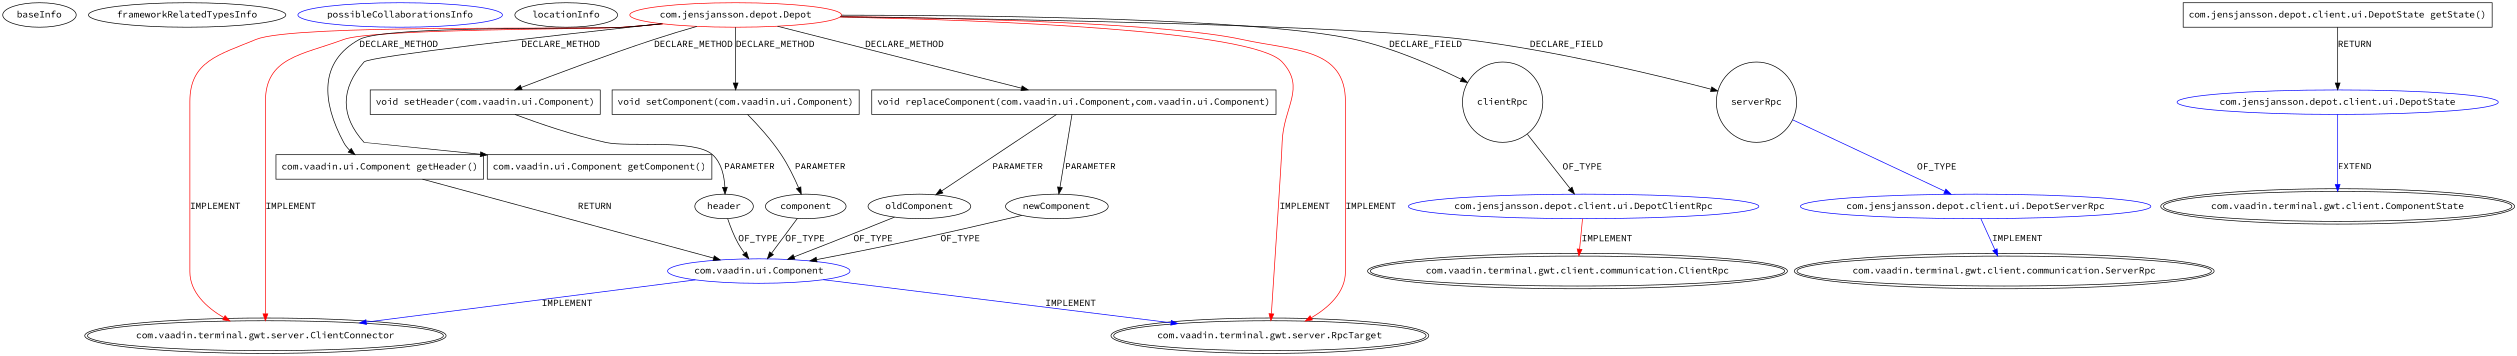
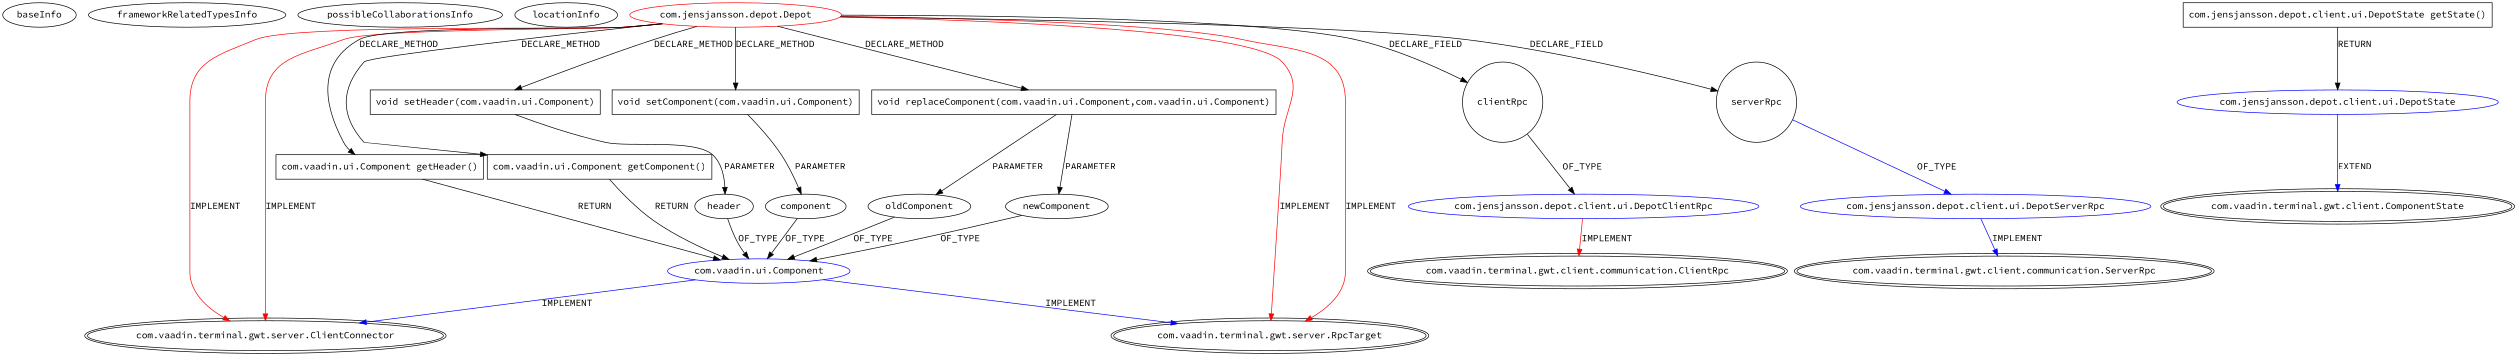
  digraph {
    fontname="Source Code Pro"
    node [fontname="Source Code Pro" isFrameworkType=false vertexType=CLIENT_METHOD_DECLARATION]
    edge [fontname="Source Code Pro"]
    baseInfo [category=extension_graph graphId=378 isAnonymous=false possibleRelation=true isFrameworkType="" vertexType=""]
    frameworkRelatedTypesInfo [0="com.vaadin.terminal.gwt.server.ClientConnector" 1="com.vaadin.terminal.gwt.server.RpcTarget" 2="com.vaadin.terminal.gwt.server.ClientConnector" 3="com.vaadin.terminal.gwt.server.RpcTarget" isFrameworkType="" vertexType=""]
-   possibleCollaborationsInfo [0="378~FIELD_DECLARATION-~com.vaadin.terminal.gwt.server.ClientConnector com.vaadin.terminal.gwt.server.RpcTarget com.vaadin.terminal.gwt.server.ClientConnector com.vaadin.terminal.gwt.server.RpcTarget ~com.vaadin.terminal.gwt.client.communication.ServerRpc ~false~false" 1="378~CLIENT_METHOD_DECLARATION-RETURN_TYPE-~com.vaadin.terminal.gwt.server.ClientConnector com.vaadin.terminal.gwt.server.RpcTarget com.vaadin.terminal.gwt.server.ClientConnector com.vaadin.terminal.gwt.server.RpcTarget ~com.vaadin.terminal.gwt.client.ComponentState ~false~false" 2="378~CLIENT_METHOD_DECLARATION-PARAMETER_DECLARATION-CLIENT_METHOD_DECLARATION-PARAMETER_DECLARATION-CLIENT_METHOD_DECLARATION-RETURN_TYPE-CLIENT_METHOD_DECLARATION-PARAMETER_DECLARATION-CLIENT_METHOD_DECLARATION-RETURN_TYPE-CLIENT_METHOD_DECLARATION-PARAMETER_DECLARATION-~com.vaadin.terminal.gwt.server.ClientConnector com.vaadin.terminal.gwt.server.RpcTarget com.vaadin.terminal.gwt.server.ClientConnector com.vaadin.terminal.gwt.server.RpcTarget ~com.vaadin.terminal.gwt.server.ClientConnector com.vaadin.terminal.gwt.server.RpcTarget ~false~false" 3="378~FIELD_DECLARATION-~com.vaadin.terminal.gwt.server.ClientConnector com.vaadin.terminal.gwt.server.RpcTarget com.vaadin.terminal.gwt.server.ClientConnector com.vaadin.terminal.gwt.server.RpcTarget ~com.vaadin.terminal.gwt.client.communication.ClientRpc ~false~false" color=blue isFrameworkType="" vertexType=""]
+   possibleCollaborationsInfo [0="378~FIELD_DECLARATION-~com.vaadin.terminal.gwt.server.ClientConnector com.vaadin.terminal.gwt.server.RpcTarget com.vaadin.terminal.gwt.server.ClientConnector com.vaadin.terminal.gwt.server.RpcTarget ~com.vaadin.terminal.gwt.client.communication.ServerRpc ~false~false" 1="378~CLIENT_METHOD_DECLARATION-RETURN_TYPE-~com.vaadin.terminal.gwt.server.ClientConnector com.vaadin.terminal.gwt.server.RpcTarget com.vaadin.terminal.gwt.server.ClientConnector com.vaadin.terminal.gwt.server.RpcTarget ~com.vaadin.terminal.gwt.client.ComponentState ~false~false" 2="378~CLIENT_METHOD_DECLARATION-PARAMETER_DECLARATION-CLIENT_METHOD_DECLARATION-PARAMETER_DECLARATION-CLIENT_METHOD_DECLARATION-RETURN_TYPE-CLIENT_METHOD_DECLARATION-PARAMETER_DECLARATION-CLIENT_METHOD_DECLARATION-RETURN_TYPE-CLIENT_METHOD_DECLARATION-PARAMETER_DECLARATION-~com.vaadin.terminal.gwt.server.ClientConnector com.vaadin.terminal.gwt.server.RpcTarget com.vaadin.terminal.gwt.server.ClientConnector com.vaadin.terminal.gwt.server.RpcTarget ~com.vaadin.terminal.gwt.server.ClientConnector com.vaadin.terminal.gwt.server.RpcTarget ~false~false" 3="378~FIELD_DECLARATION-~com.vaadin.terminal.gwt.server.ClientConnector com.vaadin.terminal.gwt.server.RpcTarget com.vaadin.terminal.gwt.server.ClientConnector com.vaadin.terminal.gwt.server.RpcTarget ~com.vaadin.terminal.gwt.client.communication.ClientRpc ~false~false" isFrameworkType="" vertexType=""]
    locationInfo [contextSignature=Depot filePath="/Peppe-Depot/Depot-master/src/com/jensjansson/depot/Depot.java" graphId=378 projectName="Peppe-Depot" isFrameworkType="" vertexType=""]
    n5 [color=red label="com.jensjansson.depot.Depot" vertexType=ROOT_CLIENT_CLASS_DECLARATION]
    n6 [isFrameworkType=true label="com.vaadin.terminal.gwt.server.ClientConnector" peripheries=2 vertexType=FRAMEWORK_INTERFACE_TYPE]
    n7 [isFrameworkType=true label="com.vaadin.terminal.gwt.server.RpcTarget" peripheries=2 vertexType=FRAMEWORK_INTERFACE_TYPE]
    n8 [label=clientRpc shape=circle vertexType=FIELD_DECLARATION]
    n9 [label=serverRpc shape=circle vertexType=FIELD_DECLARATION]
    n10 [label="void setHeader(com.vaadin.ui.Component)" shape=box]
    n11 [label="com.vaadin.ui.Component getHeader()" shape=box]
    n12 [label="void setComponent(com.vaadin.ui.Component)" shape=box]
    n13 [label="com.vaadin.ui.Component getComponent()" shape=box]
    n14 [label="void replaceComponent(com.vaadin.ui.Component,com.vaadin.ui.Component)" shape=box]
    n15 [color=blue label="com.jensjansson.depot.client.ui.DepotClientRpc" vertexType=REFERENCE_CLIENT_CLASS_DECLARATION]
    n16 [color=blue label="com.jensjansson.depot.client.ui.DepotServerRpc" vertexType=REFERENCE_CLIENT_CLASS_DECLARATION]
    n17 [label=header vertexType=PARAMETER_DECLARATION]
    n18 [color=blue label="com.vaadin.ui.Component" vertexType=REFERENCE_CLIENT_CLASS_DECLARATION]
    n19 [label=component vertexType=PARAMETER_DECLARATION]
    n20 [label=oldComponent vertexType=PARAMETER_DECLARATION]
    n21 [label=newComponent vertexType=PARAMETER_DECLARATION]
    n22 [label="com.jensjansson.depot.client.ui.DepotState getState()" shape=box]
    n23 [color=blue label="com.jensjansson.depot.client.ui.DepotState" vertexType=REFERENCE_CLIENT_CLASS_DECLARATION]
    n24 [isFrameworkType=true label="com.vaadin.terminal.gwt.client.communication.ClientRpc" peripheries=2 vertexType=FRAMEWORK_INTERFACE_TYPE]
    n25 [isFrameworkType=true label="com.vaadin.terminal.gwt.client.communication.ServerRpc" peripheries=2 vertexType=FRAMEWORK_INTERFACE_TYPE]
    n26 [isFrameworkType=true label="com.vaadin.terminal.gwt.client.ComponentState" peripheries=2 vertexType=FRAMEWORK_CLASS_TYPE]
    n5 -> n6 [color=red label=IMPLEMENT]
    n5 -> n6 [color=red label=IMPLEMENT]
    n5 -> n7 [color=red label=IMPLEMENT]
    n5 -> n7 [color=red label=IMPLEMENT]
    n5 -> n8 [label=DECLARE_FIELD]
    n5 -> n9 [label=DECLARE_FIELD]
    n5 -> n10 [label=DECLARE_METHOD]
    n5 -> n11 [label=DECLARE_METHOD]
    n5 -> n12 [label=DECLARE_METHOD]
    n5 -> n13 [label=DECLARE_METHOD]
    n5 -> n14 [label=DECLARE_METHOD]
    n8 -> n15 [label=OF_TYPE]
    n9 -> n16 [color=blue label=OF_TYPE]
    n10 -> n17 [label=PARAMETER]
    n11 -> n18 [label=RETURN]
    n12 -> n19 [label=PARAMETER]
+   n13 -> n18 [label=RETURN]
    n14 -> n20 [label=PARAMETER]
    n14 -> n21 [label=PARAMETER]
    n15 -> n24 [color=red label=IMPLEMENT]
    n16 -> n25 [color=blue label=IMPLEMENT]
    n17 -> n18 [label=OF_TYPE]
    n18 -> n6 [color=blue label=IMPLEMENT]
    n18 -> n7 [color=blue label=IMPLEMENT]
    n19 -> n18 [label=OF_TYPE]
    n20 -> n18 [label=OF_TYPE]
    n21 -> n18 [label=OF_TYPE]
    n22 -> n23 [label=RETURN]
    n23 -> n26 [color=blue label=EXTEND]
  }
